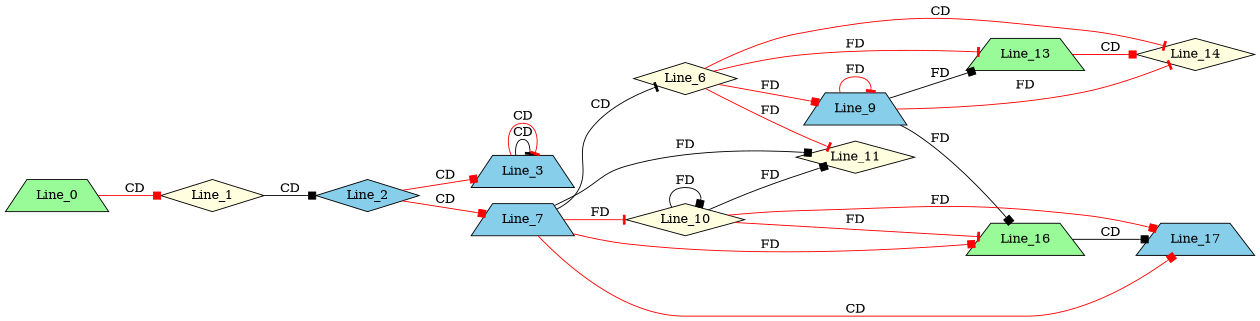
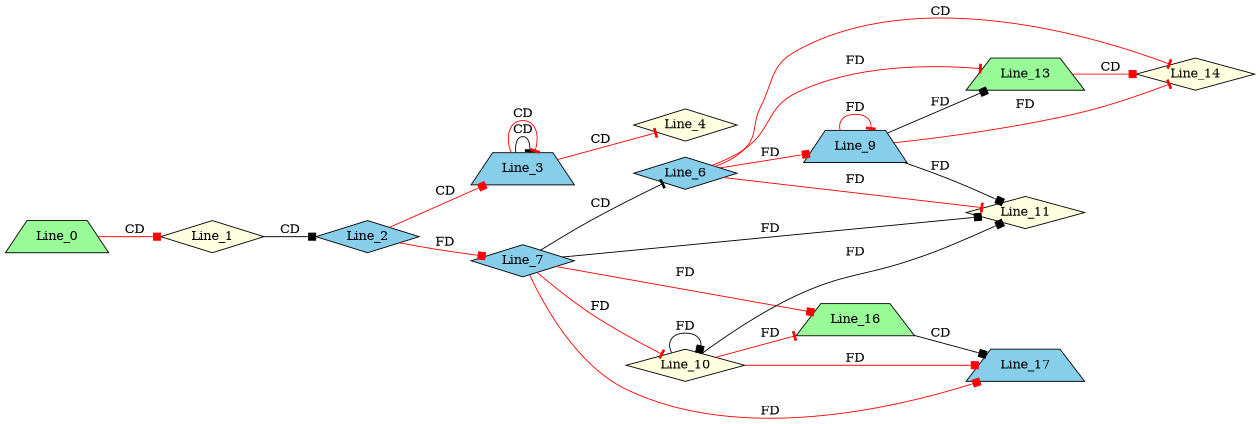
  digraph {
    rankdir=LR
    node [fillcolor=skyblue shape=trapezium style=filled]
    edge [arrowhead=box color=red]
    Line_0 [fillcolor=palegreen]
    Line_1 [fillcolor=lightyellow shape=diamond]
    Line_2 [shape=diamond]
    Line_3
-   Line_7
-   Line_6 [fillcolor=lightyellow shape=diamond]
+   Line_7 [shape=diamond]
+   Line_4 [fillcolor=lightyellow shape=diamond]
+   Line_6 [shape=diamond]
    Line_9
    Line_11 [fillcolor=lightyellow shape=diamond]
    Line_13 [fillcolor=palegreen]
    Line_14 [fillcolor=lightyellow shape=diamond]
    Line_10 [fillcolor=lightyellow shape=diamond]
    Line_16 [fillcolor=palegreen]
    Line_17
    Line_0 -> Line_1 [label=CD]
    Line_1 -> Line_2 [color=black label=CD]
    Line_2 -> Line_3 [label=CD]
-   Line_2 -> Line_7 [label=CD]
+   Line_2 -> Line_7 [label=FD]
    Line_3 -> Line_3 [arrowhead=tee color=black label=CD]
    Line_3 -> Line_3 [arrowhead=tee label=CD]
+   Line_3 -> Line_4 [arrowhead=tee label=CD]
    Line_7 -> Line_6 [arrowhead=tee color=black label=CD]
    Line_7 -> Line_11 [color=black label=FD]
    Line_7 -> Line_10 [arrowhead=tee label=FD]
    Line_7 -> Line_16 [label=FD]
-   Line_7 -> Line_17 [label=CD]
+   Line_7 -> Line_17 [label=FD]
    Line_6 -> Line_9 [label=FD]
    Line_6 -> Line_11 [arrowhead=tee label=FD]
    Line_6 -> Line_13 [arrowhead=tee label=FD]
    Line_6 -> Line_14 [arrowhead=tee label=CD]
    Line_9 -> Line_9 [arrowhead=tee label=FD]
-   Line_9 -> Line_16 [color=black label=FD]
+   Line_9 -> Line_11 [color=black label=FD]
    Line_9 -> Line_13 [color=black label=FD]
    Line_9 -> Line_14 [arrowhead=tee label=FD]
    Line_13 -> Line_14 [label=CD]
    Line_10 -> Line_11 [color=black label=FD]
    Line_10 -> Line_10 [color=black label=FD]
    Line_10 -> Line_16 [arrowhead=tee label=FD]
    Line_10 -> Line_17 [label=FD]
    Line_16 -> Line_17 [color=black label=CD]
  }
